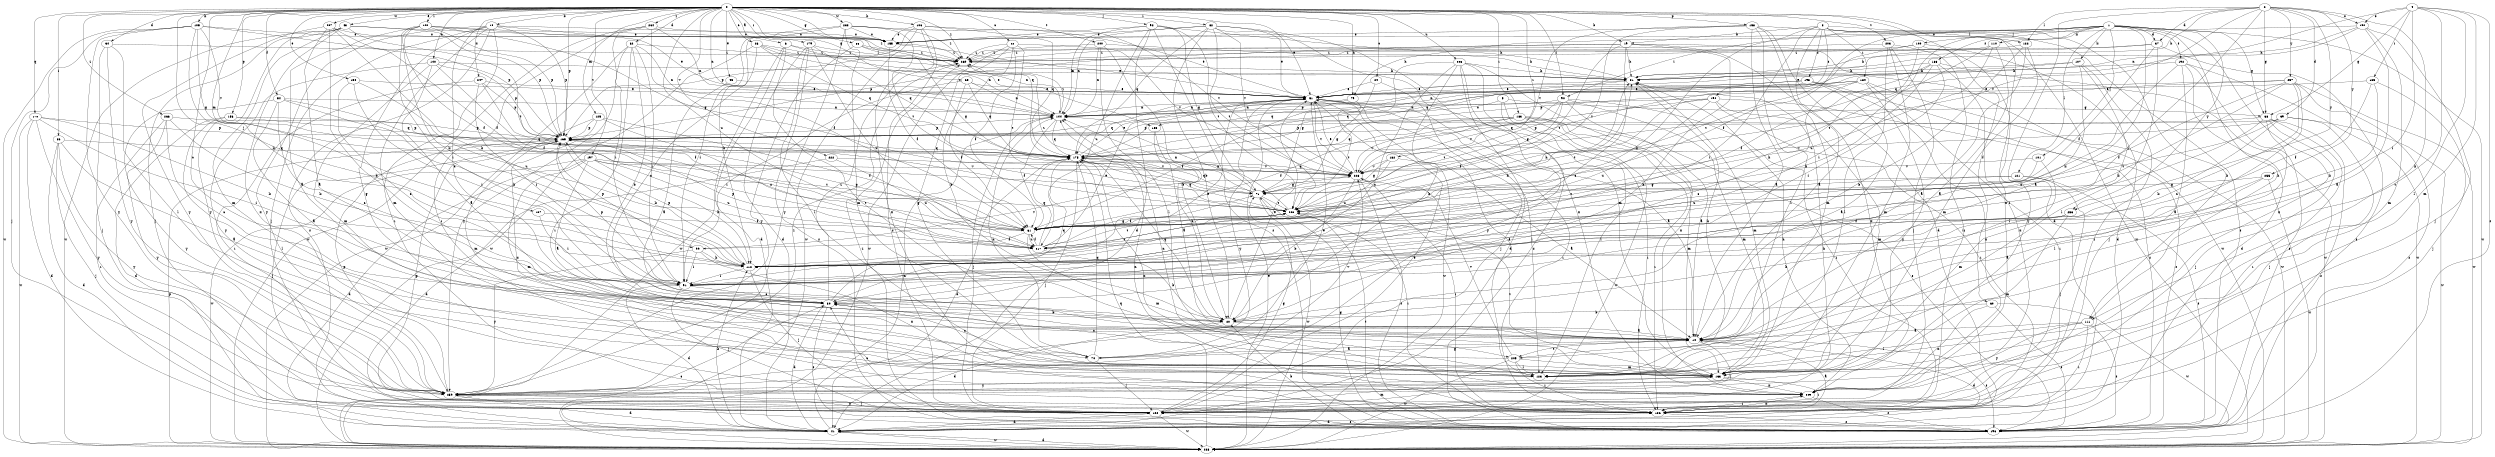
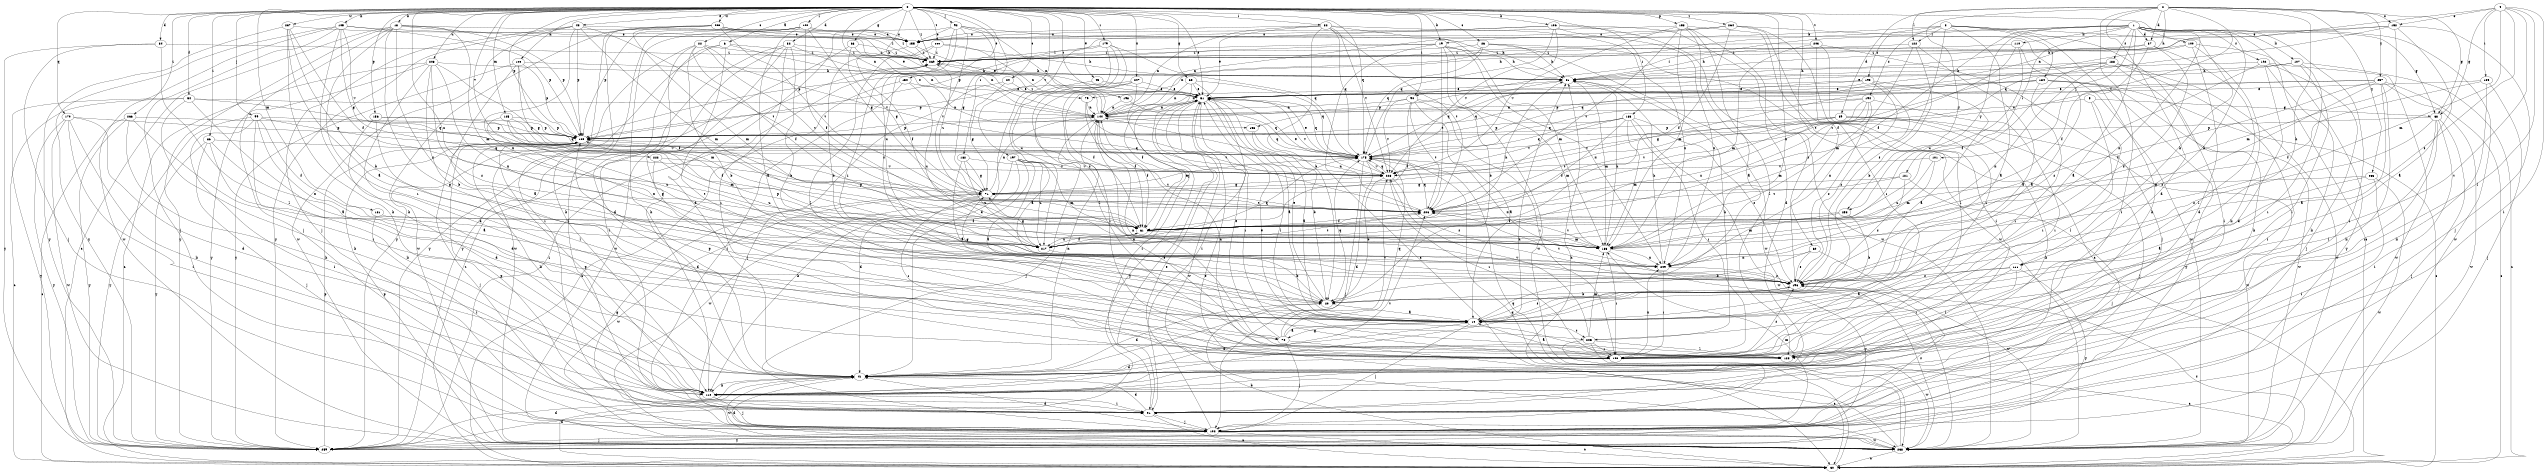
  strict digraph {
    0
    6
    18
    19
    22
    24
    26
    30
    32
    34
    43
    45
    51
    54
    60
    65
    66
    79
    82
    86
    90
    92
    99
    105
    106
    120
    125
-   131 [label=137]
+   131
    140
    144
    150
    156
    158
    165
    170
    175
    179
    182
    183
    197
+   198
    200
    203
    208
    217
    222
    233
    237
    247
    249
    264
    266
    269
    238
    41
    205
    153
    133
    196
    186
    70
    102
    155
    259
    81
    20
    206
    61
    228
    71
    91
    123
    10
    112
    1
    37
    68
    100
    101
    107
    110
    111
    121
    188
    192
    253
    2
    39
    122
    152
    255
    257
    3
    184
    193
    194
    4
    185
    5
    0 -> 6 [label=a]
    0 -> 18 [label=b]
    0 -> 19 [label=b]
    0 -> 22 [label=c]
    0 -> 24 [label=c]
    0 -> 26 [label=c]
    0 -> 30 [label=c]
    0 -> 32 [label=d]
    0 -> 34 [label=d]
    0 -> 43 [label=e]
    0 -> 45 [label=e]
    0 -> 51 [label=e]
    0 -> 54 [label=f]
    0 -> 60 [label=f]
    0 -> 65 [label=g]
    0 -> 66 [label=g]
    0 -> 79 [label=h]
    0 -> 82 [label=i]
    0 -> 86 [label=i]
    0 -> 90 [label=i]
    0 -> 92 [label=j]
    0 -> 99 [label=j]
    0 -> 105 [label=k]
    0 -> 106 [label=k]
    0 -> 120 [label=l]
    0 -> 125 [label=m]
    0 -> 131 [label=m]
    0 -> 140 [label=n]
    0 -> 144 [label=n]
    0 -> 150 [label=o]
    0 -> 156 [label=p]
    0 -> 158 [label=p]
    0 -> 165 [label=p]
    0 -> 170 [label=q]
    0 -> 175 [label=q]
    0 -> 179 [label=r]
    0 -> 182 [label=r]
    0 -> 183 [label=r]
    0 -> 197 [label=t]
+   0 -> 198 [label=t]
    0 -> 200 [label=t]
    0 -> 203 [label=t]
    0 -> 208 [label=u]
    0 -> 217 [label=u]
    0 -> 222 [label=v]
    0 -> 233 [label=w]
    0 -> 237 [label=w]
    0 -> 247 [label=x]
    0 -> 249 [label=x]
    0 -> 264 [label=z]
    0 -> 266 [label=z]
    0 -> 269 [label=z]
    6 -> 269 [label=z]
    6 -> 238 [label=w]
    6 -> 41 [label=d]
    6 -> 205 [label=t]
    6 -> 153 [label=o]
    18 -> 30 [label=c]
    18 -> 51 [label=e]
    18 -> 165 [label=p]
    18 -> 133 [label=m]
    18 -> 196 [label=s]
    18 -> 186 [label=r]
    18 -> 70 [label=g]
    18 -> 102 [label=j]
    18 -> 155 [label=o]
    18 -> 259 [label=y]
    19 -> 30 [label=c]
    19 -> 165 [label=p]
    19 -> 249 [label=x]
    19 -> 269 [label=z]
    19 -> 238 [label=w]
    19 -> 81 [label=h]
    19 -> 20 [label=b]
    19 -> 206 [label=t]
    22 -> 269 [label=z]
    22 -> 238 [label=w]
    22 -> 70 [label=g]
    22 -> 20 [label=b]
    22 -> 206 [label=t]
    22 -> 61 [label=f]
    22 -> 228 [label=v]
    24 -> 51 [label=e]
    24 -> 102 [label=j]
    24 -> 71 [label=g]
    26 -> 30 [label=c]
    26 -> 144 [label=n]
    26 -> 175 [label=q]
    26 -> 269 [label=z]
    26 -> 238 [label=w]
    26 -> 81 [label=h]
    30 -> 175 [label=q]
    30 -> 269 [label=z]
    30 -> 41 [label=d]
    30 -> 196 [label=s]
    30 -> 20 [label=b]
    32 -> 144 [label=n]
    32 -> 269 [label=z]
    32 -> 238 [label=w]
    32 -> 186 [label=r]
    32 -> 259 [label=y]
    32 -> 20 [label=b]
    32 -> 91 [label=i]
    34 -> 269 [label=z]
    34 -> 102 [label=j]
    34 -> 259 [label=y]
    34 -> 123 [label=l]
    43 -> 165 [label=p]
    43 -> 249 [label=x]
    43 -> 238 [label=w]
    43 -> 133 [label=m]
    43 -> 102 [label=j]
    43 -> 155 [label=o]
    43 -> 259 [label=y]
    43 -> 206 [label=t]
    45 -> 51 [label=e]
    45 -> 10 [label=a]
    51 -> 144 [label=n]
    51 -> 175 [label=q]
    51 -> 238 [label=w]
    51 -> 186 [label=r]
    51 -> 259 [label=y]
    51 -> 228 [label=v]
    51 -> 123 [label=l]
    51 -> 10 [label=a]
    54 -> 30 [label=c]
    54 -> 144 [label=n]
    54 -> 175 [label=q]
    54 -> 259 [label=y]
    54 -> 10 [label=a]
    54 -> 112 [label=k]
    60 -> 249 [label=x]
    60 -> 238 [label=w]
    60 -> 196 [label=s]
    60 -> 20 [label=b]
    65 -> 51 [label=e]
    65 -> 144 [label=n]
    65 -> 175 [label=q]
    65 -> 61 [label=f]
    65 -> 91 [label=i]
    66 -> 144 [label=n]
    66 -> 269 [label=z]
    66 -> 259 [label=y]
    66 -> 71 [label=g]
    79 -> 144 [label=n]
    79 -> 206 [label=t]
    79 -> 61 [label=f]
    82 -> 51 [label=e]
    82 -> 144 [label=n]
    82 -> 175 [label=q]
    82 -> 249 [label=x]
    82 -> 133 [label=m]
    82 -> 155 [label=o]
    82 -> 20 [label=b]
    82 -> 206 [label=t]
    82 -> 228 [label=v]
    86 -> 175 [label=q]
    86 -> 41 [label=d]
    86 -> 102 [label=j]
    86 -> 259 [label=y]
    86 -> 10 [label=a]
    90 -> 144 [label=n]
    90 -> 133 [label=m]
    90 -> 186 [label=r]
    90 -> 206 [label=t]
    90 -> 61 [label=f]
    90 -> 228 [label=v]
    90 -> 10 [label=a]
    92 -> 144 [label=n]
    92 -> 217 [label=u]
    92 -> 41 [label=d]
    92 -> 196 [label=s]
    92 -> 155 [label=o]
    92 -> 81 [label=h]
    92 -> 206 [label=t]
    92 -> 71 [label=g]
    99 -> 165 [label=p]
    99 -> 249 [label=x]
    99 -> 259 [label=y]
-   61 -> 99 [label=f]
+   99 -> 61 [label=f]
    99 -> 228 [label=v]
    99 -> 91 [label=i]
    99 -> 112 [label=k]
    105 -> 165 [label=p]
    105 -> 238 [label=w]
    105 -> 102 [label=j]
    105 -> 155 [label=o]
    105 -> 259 [label=y]
    105 -> 228 [label=v]
    105 -> 71 [label=g]
    105 -> 112 [label=k]
    106 -> 165 [label=p]
    106 -> 175 [label=q]
    106 -> 249 [label=x]
    106 -> 238 [label=w]
    106 -> 196 [label=s]
    106 -> 155 [label=o]
    106 -> 228 [label=v]
    120 -> 165 [label=p]
    120 -> 269 [label=z]
    120 -> 155 [label=o]
    120 -> 61 [label=f]
    120 -> 71 [label=g]
    120 -> 91 [label=i]
    120 -> 10 [label=a]
    120 -> 112 [label=k]
    125 -> 165 [label=p]
    125 -> 217 [label=u]
    125 -> 249 [label=x]
    125 -> 133 [label=m]
    125 -> 61 [label=f]
    131 -> 61 [label=f]
    131 -> 91 [label=i]
    140 -> 165 [label=p]
    140 -> 133 [label=m]
    140 -> 259 [label=y]
    140 -> 81 [label=h]
    140 -> 61 [label=f]
    140 -> 10 [label=a]
    144 -> 165 [label=p]
    144 -> 175 [label=q]
    144 -> 269 [label=z]
    144 -> 102 [label=j]
    144 -> 61 [label=f]
    150 -> 30 [label=c]
    150 -> 51 [label=e]
    150 -> 217 [label=u]
    150 -> 91 [label=i]
    156 -> 165 [label=p]
    156 -> 175 [label=q]
    156 -> 41 [label=d]
    156 -> 123 [label=l]
    158 -> 238 [label=w]
    158 -> 41 [label=d]
    158 -> 133 [label=m]
    158 -> 155 [label=o]
    158 -> 206 [label=t]
    158 -> 228 [label=v]
    158 -> 123 [label=l]
    158 -> 10 [label=a]
    165 -> 175 [label=q]
    165 -> 102 [label=j]
    165 -> 112 [label=k]
    170 -> 165 [label=p]
    170 -> 238 [label=w]
    170 -> 41 [label=d]
    170 -> 259 [label=y]
    170 -> 91 [label=i]
    170 -> 112 [label=k]
    175 -> 51 [label=e]
    175 -> 249 [label=x]
    175 -> 41 [label=d]
    175 -> 102 [label=j]
    175 -> 228 [label=v]
    179 -> 175 [label=q]
    179 -> 217 [label=u]
    179 -> 269 [label=l]
    179 -> 41 [label=d]
    179 -> 196 [label=s]
    179 -> 123 [label=l]
    182 -> 217 [label=u]
    182 -> 228 [label=v]
    182 -> 71 [label=g]
    182 -> 10 [label=a]
    183 -> 165 [label=p]
    183 -> 175 [label=q]
    183 -> 238 [label=w]
    183 -> 133 [label=m]
    183 -> 196 [label=s]
    183 -> 186 [label=r]
    183 -> 61 [label=f]
    183 -> 228 [label=v]
    197 -> 217 [label=u]
    197 -> 238 [label=w]
    197 -> 41 [label=d]
    197 -> 133 [label=m]
    197 -> 206 [label=t]
    197 -> 228 [label=v]
    197 -> 10 [label=a]
    197 -> 112 [label=k]
+   198 -> 144 [label=n]
+   198 -> 175 [label=q]
    200 -> 144 [label=n]
    200 -> 269 [label=z]
    200 -> 81 [label=h]
    200 -> 20 [label=b]
    200 -> 123 [label=l]
    203 -> 269 [label=z]
    203 -> 133 [label=m]
    203 -> 186 [label=r]
    203 -> 102 [label=j]
    203 -> 123 [label=l]
    208 -> 30 [label=c]
    208 -> 249 [label=x]
    208 -> 41 [label=d]
    208 -> 196 [label=s]
    208 -> 259 [label=y]
    208 -> 81 [label=h]
    208 -> 20 [label=b]
    208 -> 71 [label=g]
    217 -> 51 [label=e]
    217 -> 165 [label=p]
    217 -> 175 [label=q]
    217 -> 20 [label=b]
    217 -> 206 [label=t]
    217 -> 61 [label=f]
    217 -> 71 [label=g]
    222 -> 217 [label=u]
    222 -> 41 [label=d]
    222 -> 228 [label=v]
    233 -> 51 [label=e]
    233 -> 269 [label=z]
    233 -> 133 [label=m]
    233 -> 155 [label=o]
    233 -> 259 [label=y]
    233 -> 206 [label=t]
    233 -> 91 [label=i]
    233 -> 112 [label=k]
    237 -> 155 [label=o]
    237 -> 259 [label=y]
    237 -> 20 [label=b]
    237 -> 61 [label=f]
    237 -> 10 [label=a]
    237 -> 112 [label=k]
    247 -> 51 [label=e]
    247 -> 165 [label=p]
    247 -> 186 [label=r]
    247 -> 61 [label=f]
    247 -> 91 [label=i]
    249 -> 196 [label=s]
    249 -> 186 [label=r]
    249 -> 81 [label=h]
    264 -> 144 [label=n]
    264 -> 238 [label=w]
    264 -> 186 [label=r]
    264 -> 155 [label=o]
    264 -> 61 [label=f]
    264 -> 91 [label=i]
    266 -> 30 [label=c]
    266 -> 165 [label=p]
    266 -> 186 [label=r]
    266 -> 259 [label=y]
    266 -> 112 [label=k]
    269 -> 81 [label=h]
    238 -> 30 [label=c]
    238 -> 51 [label=e]
    238 -> 165 [label=p]
    238 -> 175 [label=q]
    238 -> 41 [label=d]
    41 -> 144 [label=n]
    41 -> 238 [label=w]
    41 -> 112 [label=k]
    205 -> 30 [label=c]
    205 -> 238 [label=w]
    205 -> 133 [label=m]
    205 -> 186 [label=r]
    205 -> 81 [label=h]
    205 -> 228 [label=v]
    205 -> 123 [label=l]
    153 -> 20 [label=b]
    153 -> 10 [label=a]
    133 -> 249 [label=x]
    133 -> 186 [label=r]
    133 -> 259 [label=y]
+   133 -> 81 [label=h]
    133 -> 206 [label=t]
    196 -> 269 [label=z]
    196 -> 20 [label=b]
    196 -> 206 [label=t]
    196 -> 71 [label=g]
    186 -> 144 [label=n]
    186 -> 165 [label=p]
    186 -> 249 [label=x]
    186 -> 41 [label=d]
    186 -> 196 [label=s]
    186 -> 10 [label=a]
    70 -> 30 [label=c]
    70 -> 51 [label=e]
    70 -> 144 [label=n]
    70 -> 175 [label=q]
    70 -> 102 [label=j]
    70 -> 228 [label=v]
    70 -> 10 [label=a]
    102 -> 30 [label=c]
    102 -> 51 [label=e]
    102 -> 238 [label=w]
    102 -> 41 [label=d]
    102 -> 133 [label=m]
    102 -> 196 [label=s]
    102 -> 259 [label=y]
    102 -> 81 [label=h]
    102 -> 71 [label=g]
    155 -> 51 [label=e]
    155 -> 269 [label=z]
    155 -> 61 [label=f]
    259 -> 165 [label=p]
    259 -> 269 [label=z]
    259 -> 41 [label=d]
    259 -> 102 [label=j]
    81 -> 51 [label=e]
    81 -> 175 [label=q]
    81 -> 133 [label=m]
    20 -> 51 [label=e]
    20 -> 175 [label=q]
    20 -> 41 [label=d]
    20 -> 10 [label=a]
    206 -> 144 [label=n]
    206 -> 175 [label=q]
    206 -> 61 [label=f]
    61 -> 165 [label=p]
    61 -> 217 [label=u]
    61 -> 133 [label=m]
    61 -> 81 [label=h]
    228 -> 51 [label=e]
    228 -> 175 [label=q]
    228 -> 196 [label=s]
    228 -> 186 [label=r]
    228 -> 20 [label=b]
    228 -> 71 [label=g]
    71 -> 144 [label=n]
    71 -> 175 [label=q]
    71 -> 269 [label=z]
    71 -> 238 [label=w]
    71 -> 186 [label=r]
    71 -> 206 [label=t]
    91 -> 30 [label=c]
    91 -> 51 [label=e]
    91 -> 165 [label=p]
    91 -> 41 [label=d]
    91 -> 102 [label=j]
    123 -> 51 [label=e]
    123 -> 144 [label=n]
    10 -> 41 [label=d]
    10 -> 205 [label=t]
    10 -> 196 [label=s]
    10 -> 70 [label=g]
    10 -> 102 [label=j]
    112 -> 165 [label=p]
    112 -> 102 [label=j]
    112 -> 81 [label=h]
    112 -> 206 [label=t]
    112 -> 91 [label=i]
    1 -> 79 [label=h]
    1 -> 90 [label=i]
    1 -> 249 [label=x]
    1 -> 238 [label=w]
    1 -> 61 [label=f]
    1 -> 91 [label=i]
    1 -> 10 [label=a]
    1 -> 37 [label=d]
    1 -> 68 [label=g]
    1 -> 100 [label=j]
    1 -> 101 [label=j]
    1 -> 107 [label=k]
    1 -> 110 [label=k]
    1 -> 111 [label=k]
    1 -> 121 [label=l]
    1 -> 188 [label=s]
    1 -> 192 [label=s]
    1 -> 253 [label=y]
    37 -> 269 [label=z]
    37 -> 196 [label=s]
    37 -> 81 [label=h]
    37 -> 61 [label=f]
    37 -> 123 [label=l]
    68 -> 165 [label=p]
    68 -> 196 [label=s]
    68 -> 186 [label=r]
    68 -> 102 [label=j]
    68 -> 91 [label=i]
    68 -> 123 [label=l]
    100 -> 269 [label=z]
    100 -> 41 [label=d]
    100 -> 259 [label=y]
    100 -> 206 [label=t]
    100 -> 112 [label=k]
    101 -> 217 [label=u]
    101 -> 133 [label=m]
    101 -> 228 [label=v]
    107 -> 30 [label=c]
    107 -> 51 [label=e]
    107 -> 186 [label=r]
    107 -> 81 [label=h]
    107 -> 123 [label=l]
    110 -> 217 [label=u]
    110 -> 269 [label=z]
    110 -> 206 [label=t]
    110 -> 10 [label=a]
    111 -> 196 [label=s]
    111 -> 186 [label=r]
    111 -> 259 [label=y]
    111 -> 123 [label=l]
    111 -> 10 [label=a]
    121 -> 196 [label=s]
    121 -> 102 [label=j]
    121 -> 206 [label=t]
    121 -> 71 [label=g]
    188 -> 175 [label=q]
    188 -> 249 [label=x]
    188 -> 238 [label=w]
    188 -> 81 [label=h]
    188 -> 61 [label=f]
    188 -> 91 [label=i]
    188 -> 112 [label=k]
    192 -> 238 [label=w]
    192 -> 41 [label=d]
    192 -> 196 [label=s]
    192 -> 102 [label=j]
    192 -> 81 [label=h]
    192 -> 112 [label=k]
    253 -> 133 [label=m]
    253 -> 20 [label=b]
    253 -> 61 [label=f]
    2 -> 41 [label=d]
    2 -> 81 [label=h]
    2 -> 228 [label=v]
    2 -> 91 [label=i]
    2 -> 37 [label=d]
    2 -> 68 [label=g]
    2 -> 111 [label=k]
    2 -> 253 [label=y]
    2 -> 39 [label=d]
    2 -> 122 [label=l]
    2 -> 152 [label=o]
    2 -> 255 [label=y]
    2 -> 257 [label=y]
    39 -> 165 [label=p]
    39 -> 238 [label=w]
    39 -> 102 [label=j]
    39 -> 206 [label=t]
    39 -> 228 [label=v]
    39 -> 112 [label=k]
    122 -> 269 [label=z]
    122 -> 133 [label=m]
    122 -> 20 [label=b]
    122 -> 10 [label=a]
    152 -> 175 [label=q]
    152 -> 133 [label=m]
    152 -> 102 [label=j]
    152 -> 155 [label=o]
    152 -> 81 [label=h]
    152 -> 10 [label=a]
    255 -> 238 [label=w]
    255 -> 71 [label=g]
    255 -> 91 [label=i]
    255 -> 10 [label=a]
    257 -> 30 [label=c]
    257 -> 51 [label=e]
    257 -> 165 [label=p]
    257 -> 238 [label=w]
    257 -> 196 [label=s]
    257 -> 61 [label=f]
    257 -> 10 [label=a]
    257 -> 112 [label=k]
    3 -> 19 [label=b]
    3 -> 196 [label=s]
    3 -> 91 [label=i]
    3 -> 10 [label=a]
    3 -> 112 [label=k]
    3 -> 111 [label=k]
    3 -> 122 [label=l]
    3 -> 184 [label=r]
    3 -> 193 [label=s]
    3 -> 194 [label=s]
    184 -> 30 [label=c]
    184 -> 51 [label=e]
    184 -> 165 [label=p]
    184 -> 238 [label=w]
    184 -> 186 [label=r]
    184 -> 259 [label=y]
    184 -> 71 [label=g]
    193 -> 51 [label=e]
    193 -> 144 [label=n]
    193 -> 175 [label=q]
    193 -> 249 [label=x]
    193 -> 196 [label=s]
    193 -> 10 [label=a]
    194 -> 144 [label=n]
    194 -> 175 [label=q]
    194 -> 217 [label=u]
    194 -> 133 [label=m]
    194 -> 196 [label=s]
    194 -> 186 [label=r]
    194 -> 206 [label=t]
    4 -> 144 [label=n]
    4 -> 205 [label=t]
    4 -> 133 [label=m]
    4 -> 196 [label=s]
    4 -> 91 [label=i]
    4 -> 123 [label=l]
    4 -> 68 [label=g]
    4 -> 152 [label=o]
    4 -> 185 [label=r]
    185 -> 51 [label=e]
    185 -> 102 [label=j]
    185 -> 61 [label=f]
    185 -> 112 [label=k]
    5 -> 153 [label=o]
    5 -> 186 [label=r]
    5 -> 123 [label=l]
    5 -> 68 [label=g]
  }
